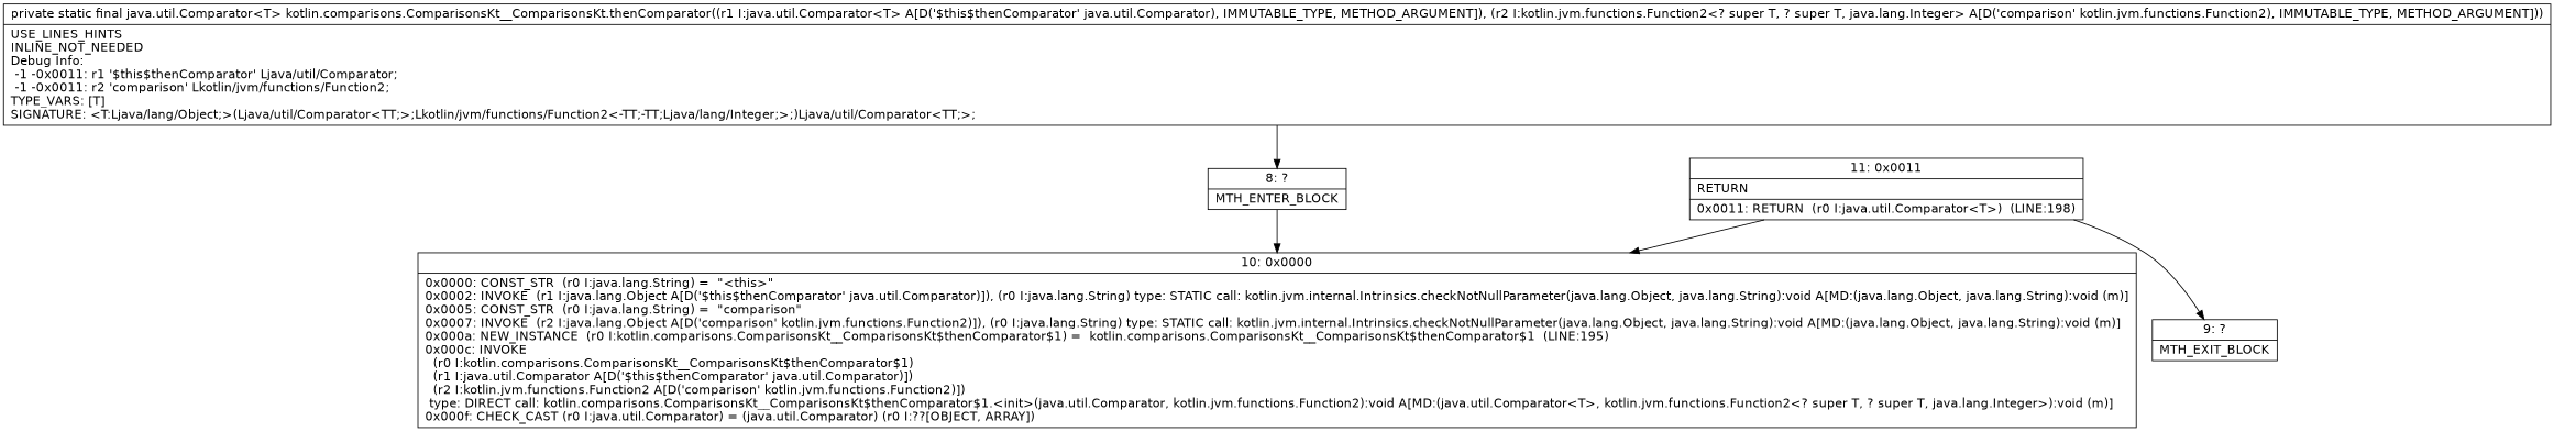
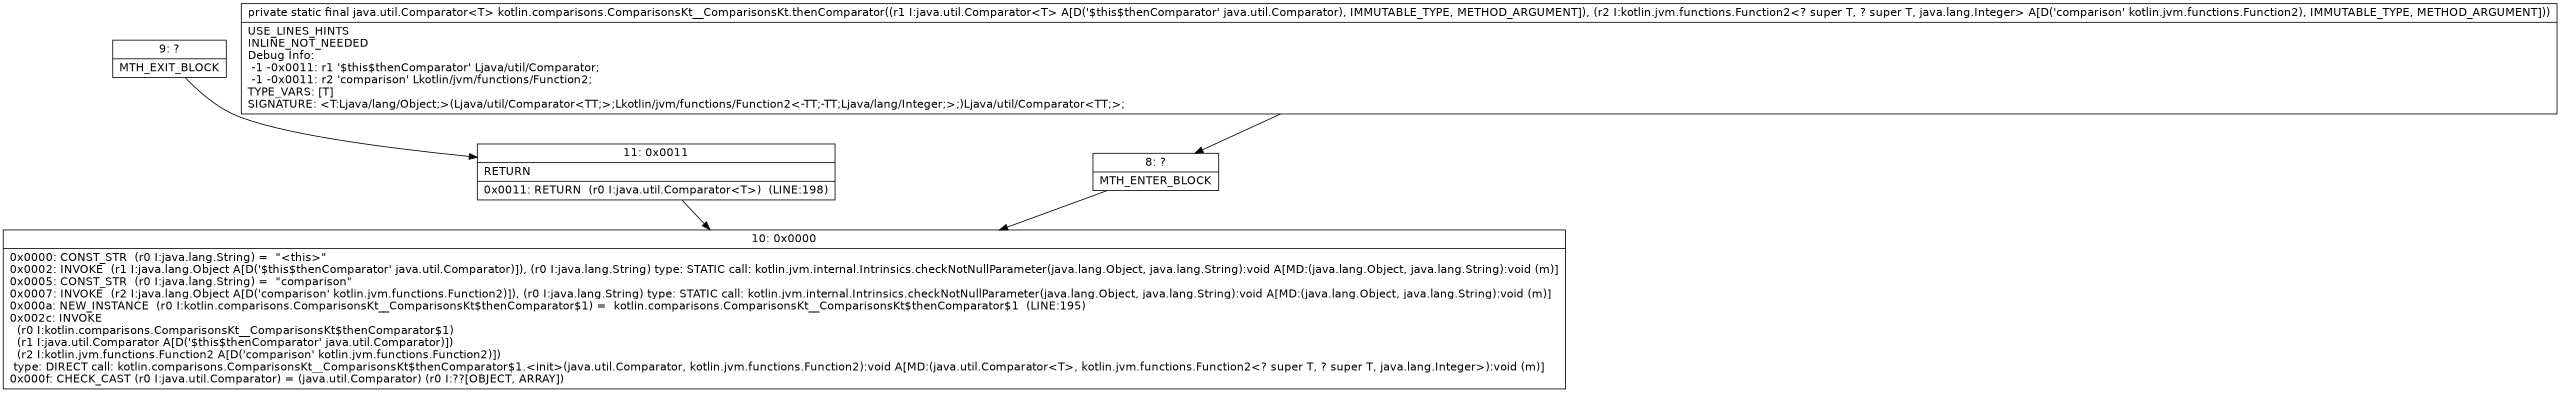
  digraph {
    fontname="DejaVu Sans"
    node [fontname="DejaVu Sans" shape=record]
    edge [fontname="DejaVu Sans"]
    n1 [label="{8\:\ ?|MTH_ENTER_BLOCK\l}"]
-   n2 [label="{10\:\ 0x0000|0x0000: CONST_STR  (r0 I:java.lang.String) =  \"\<this\>\" \l0x0002: INVOKE  (r1 I:java.lang.Object A[D('$this$thenComparator' java.util.Comparator)]), (r0 I:java.lang.String) type: STATIC call: kotlin.jvm.internal.Intrinsics.checkNotNullParameter(java.lang.Object, java.lang.String):void A[MD:(java.lang.Object, java.lang.String):void (m)]\l0x0005: CONST_STR  (r0 I:java.lang.String) =  \"comparison\" \l0x0007: INVOKE  (r2 I:java.lang.Object A[D('comparison' kotlin.jvm.functions.Function2)]), (r0 I:java.lang.String) type: STATIC call: kotlin.jvm.internal.Intrinsics.checkNotNullParameter(java.lang.Object, java.lang.String):void A[MD:(java.lang.Object, java.lang.String):void (m)]\l0x000a: NEW_INSTANCE  (r0 I:kotlin.comparisons.ComparisonsKt__ComparisonsKt$thenComparator$1) =  kotlin.comparisons.ComparisonsKt__ComparisonsKt$thenComparator$1  (LINE:195)\l0x000c: INVOKE  \l  (r0 I:kotlin.comparisons.ComparisonsKt__ComparisonsKt$thenComparator$1)\l  (r1 I:java.util.Comparator A[D('$this$thenComparator' java.util.Comparator)])\l  (r2 I:kotlin.jvm.functions.Function2 A[D('comparison' kotlin.jvm.functions.Function2)])\l type: DIRECT call: kotlin.comparisons.ComparisonsKt__ComparisonsKt$thenComparator$1.\<init\>(java.util.Comparator, kotlin.jvm.functions.Function2):void A[MD:(java.util.Comparator\<T\>, kotlin.jvm.functions.Function2\<? super T, ? super T, java.lang.Integer\>):void (m)]\l0x000f: CHECK_CAST (r0 I:java.util.Comparator) = (java.util.Comparator) (r0 I:??[OBJECT, ARRAY]) \l}"]
+   n2 [label="{10\:\ 0x0000|0x0000: CONST_STR  (r0 I:java.lang.String) =  \"\<this\>\" \l0x0002: INVOKE  (r1 I:java.lang.Object A[D('$this$thenComparator' java.util.Comparator)]), (r0 I:java.lang.String) type: STATIC call: kotlin.jvm.internal.Intrinsics.checkNotNullParameter(java.lang.Object, java.lang.String):void A[MD:(java.lang.Object, java.lang.String):void (m)]\l0x0005: CONST_STR  (r0 I:java.lang.String) =  \"comparison\" \l0x0007: INVOKE  (r2 I:java.lang.Object A[D('comparison' kotlin.jvm.functions.Function2)]), (r0 I:java.lang.String) type: STATIC call: kotlin.jvm.internal.Intrinsics.checkNotNullParameter(java.lang.Object, java.lang.String):void A[MD:(java.lang.Object, java.lang.String):void (m)]\l0x000a: NEW_INSTANCE  (r0 I:kotlin.comparisons.ComparisonsKt__ComparisonsKt$thenComparator$1) =  kotlin.comparisons.ComparisonsKt__ComparisonsKt$thenComparator$1  (LINE:195)\l0x002c: INVOKE  \l  (r0 I:kotlin.comparisons.ComparisonsKt__ComparisonsKt$thenComparator$1)\l  (r1 I:java.util.Comparator A[D('$this$thenComparator' java.util.Comparator)])\l  (r2 I:kotlin.jvm.functions.Function2 A[D('comparison' kotlin.jvm.functions.Function2)])\l type: DIRECT call: kotlin.comparisons.ComparisonsKt__ComparisonsKt$thenComparator$1.\<init\>(java.util.Comparator, kotlin.jvm.functions.Function2):void A[MD:(java.util.Comparator\<T\>, kotlin.jvm.functions.Function2\<? super T, ? super T, java.lang.Integer\>):void (m)]\l0x000f: CHECK_CAST (r0 I:java.util.Comparator) = (java.util.Comparator) (r0 I:??[OBJECT, ARRAY]) \l}"]
    n3 [label="{11\:\ 0x0011|RETURN\l|0x0011: RETURN  (r0 I:java.util.Comparator\<T\>)  (LINE:198)\l}"]
    n4 [label="{9\:\ ?|MTH_EXIT_BLOCK\l}"]
    n5 [label="{private static final java.util.Comparator\<T\> kotlin.comparisons.ComparisonsKt__ComparisonsKt.thenComparator((r1 I:java.util.Comparator\<T\> A[D('$this$thenComparator' java.util.Comparator), IMMUTABLE_TYPE, METHOD_ARGUMENT]), (r2 I:kotlin.jvm.functions.Function2\<? super T, ? super T, java.lang.Integer\> A[D('comparison' kotlin.jvm.functions.Function2), IMMUTABLE_TYPE, METHOD_ARGUMENT]))  | USE_LINES_HINTS\lINLINE_NOT_NEEDED\lDebug Info:\l  \-1 \-0x0011: r1 '$this$thenComparator' Ljava\/util\/Comparator;\l  \-1 \-0x0011: r2 'comparison' Lkotlin\/jvm\/functions\/Function2;\lTYPE_VARS: [T]\lSIGNATURE: \<T:Ljava\/lang\/Object;\>(Ljava\/util\/Comparator\<TT;\>;Lkotlin\/jvm\/functions\/Function2\<\-TT;\-TT;Ljava\/lang\/Integer;\>;)Ljava\/util\/Comparator\<TT;\>;\l}"]
    n1 -> n2
    n3 -> n2
-   n3 -> n4
+   n4 -> n3
    n5 -> n1
  }
